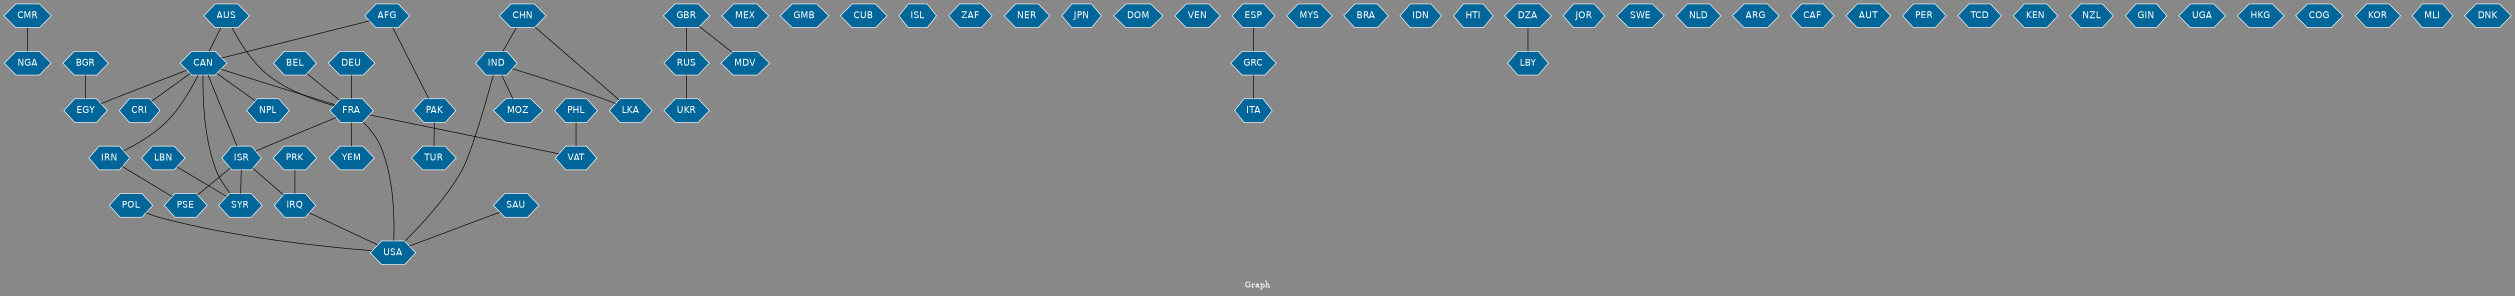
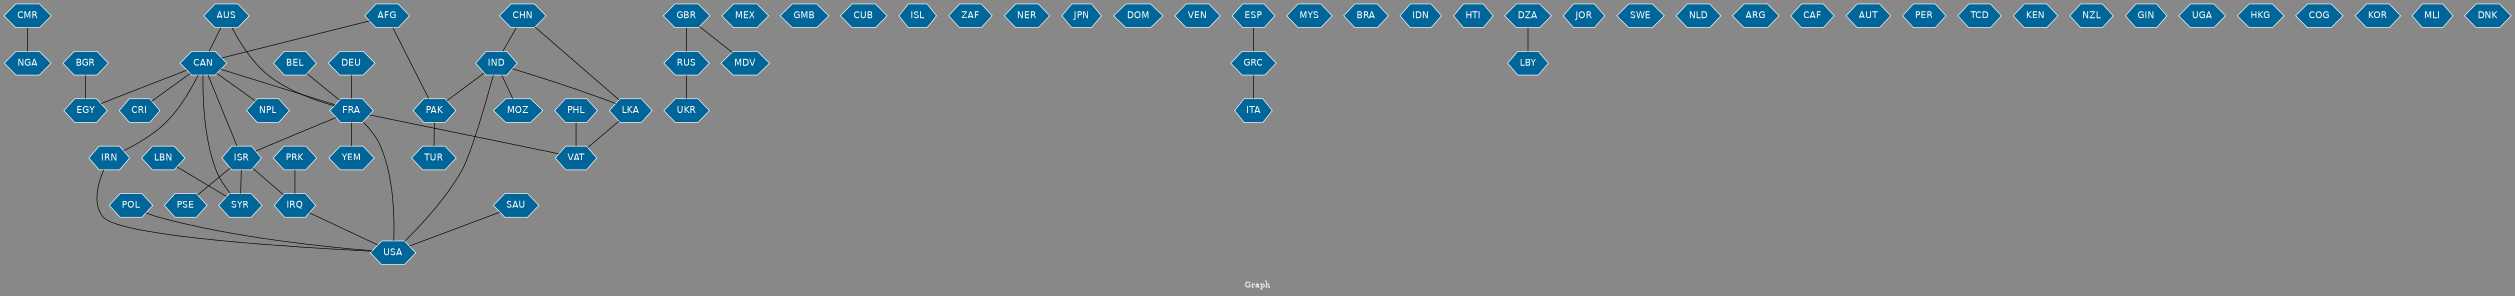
  graph {
    bgcolor="#888888"
    fontcolor=white
    fontsize=12
    label="Graph"
    node [color=white fillcolor="#006699" fontcolor=white fontname=Helvetica shape=hexagon style=filled]
    edge [arrowhead=open color=black fontcolor=white fontname=Courier fontsize=12 weight=1]
    n1 [label=NGA]
    n2 [label=CAN]
    n3 [label=FRA]
    n4 [label=SYR]
    n5 [label=EGY]
    n6 [label=ISR]
    n7 [label=NPL]
    n8 [label=CRI]
    n9 [label=IRN]
    n10 [label=USA]
    n11 [label=YEM]
    n12 [label=VAT]
    n13 [label=PSE]
    n14 [label=IRQ]
    n15 [label=RUS]
    n16 [label=UKR]
    n17 [label=MEX]
    n18 [label=GMB]
    n19 [label=CUB]
    n20 [label=ISL]
    n21 [label=ZAF]
    n22 [label=PRK]
    n23 [label=NER]
    n24 [label=LBN]
    n25 [label=PHL]
    n26 [label=SAU]
    n27 [label=JPN]
    n28 [label=DOM]
    n29 [label=IND]
    n30 [label=LKA]
    n31 [label=PAK]
    n32 [label=MOZ]
    n33 [label=TUR]
    n34 [label=BEL]
    n35 [label=VEN]
    n36 [label=GRC]
    n37 [label=ITA]
    n38 [label=MYS]
    n39 [label=GBR]
    n40 [label=MDV]
    n41 [label=CHN]
    n42 [label=BRA]
    n43 [label=IDN]
    n44 [label=HTI]
    n45 [label=LBY]
    n46 [label=JOR]
    n47 [label=DEU]
    n48 [label=AUS]
    n49 [label=DZA]
    n50 [label=SWE]
    n51 [label=NLD]
    n52 [label=ARG]
    n53 [label=CAF]
    n54 [label=AFG]
    n55 [label=AUT]
    n56 [label=PER]
    n57 [label=TCD]
    n58 [label=ESP]
    n59 [label=KEN]
    n60 [label=NZL]
    n61 [label=GIN]
    n62 [label=BGR]
    n63 [label=UGA]
    n64 [label=CMR]
    n65 [label=POL]
    n66 [label=HKG]
    n67 [label=COG]
    n68 [label=KOR]
    n69 [label=MLI]
    n70 [label=DNK]
    n2 -- n3 [weight=2]
    n2 -- n4 [weight=3]
    n2 -- n5 [weight=3]
    n2 -- n6
    n2 -- n7
    n2 -- n8
    n2 -- n9
    n3 -- n6 [weight=2]
    n3 -- n10 [weight=3]
    n3 -- n11 [weight=2]
    n3 -- n12
    n6 -- n4
    n6 -- n13 [weight=2]
    n6 -- n14 [weight=3]
-   n9 -- n13 [weight=2]
+   n9 -- n10 [weight=2]
    n14 -- n10
    n15 -- n16 [weight=2]
    n22 -- n14 [weight=2]
    n24 -- n4 [weight=2]
    n25 -- n12 [weight=3]
    n26 -- n10
    n29 -- n10
    n29 -- n30
+   n29 -- n31 [weight=2]
    n29 -- n32
+   n30 -- n12 [weight=2]
    n31 -- n33
    n34 -- n3
    n36 -- n37
    n39 -- n15 [weight=2]
    n39 -- n40
    n41 -- n29
    n41 -- n30
    n47 -- n3 [weight=2]
    n48 -- n2
    n48 -- n3
    n49 -- n45
    n54 -- n2
    n54 -- n31
    n58 -- n36
    n62 -- n5 [weight=2]
    n64 -- n1
    n65 -- n10
  }
